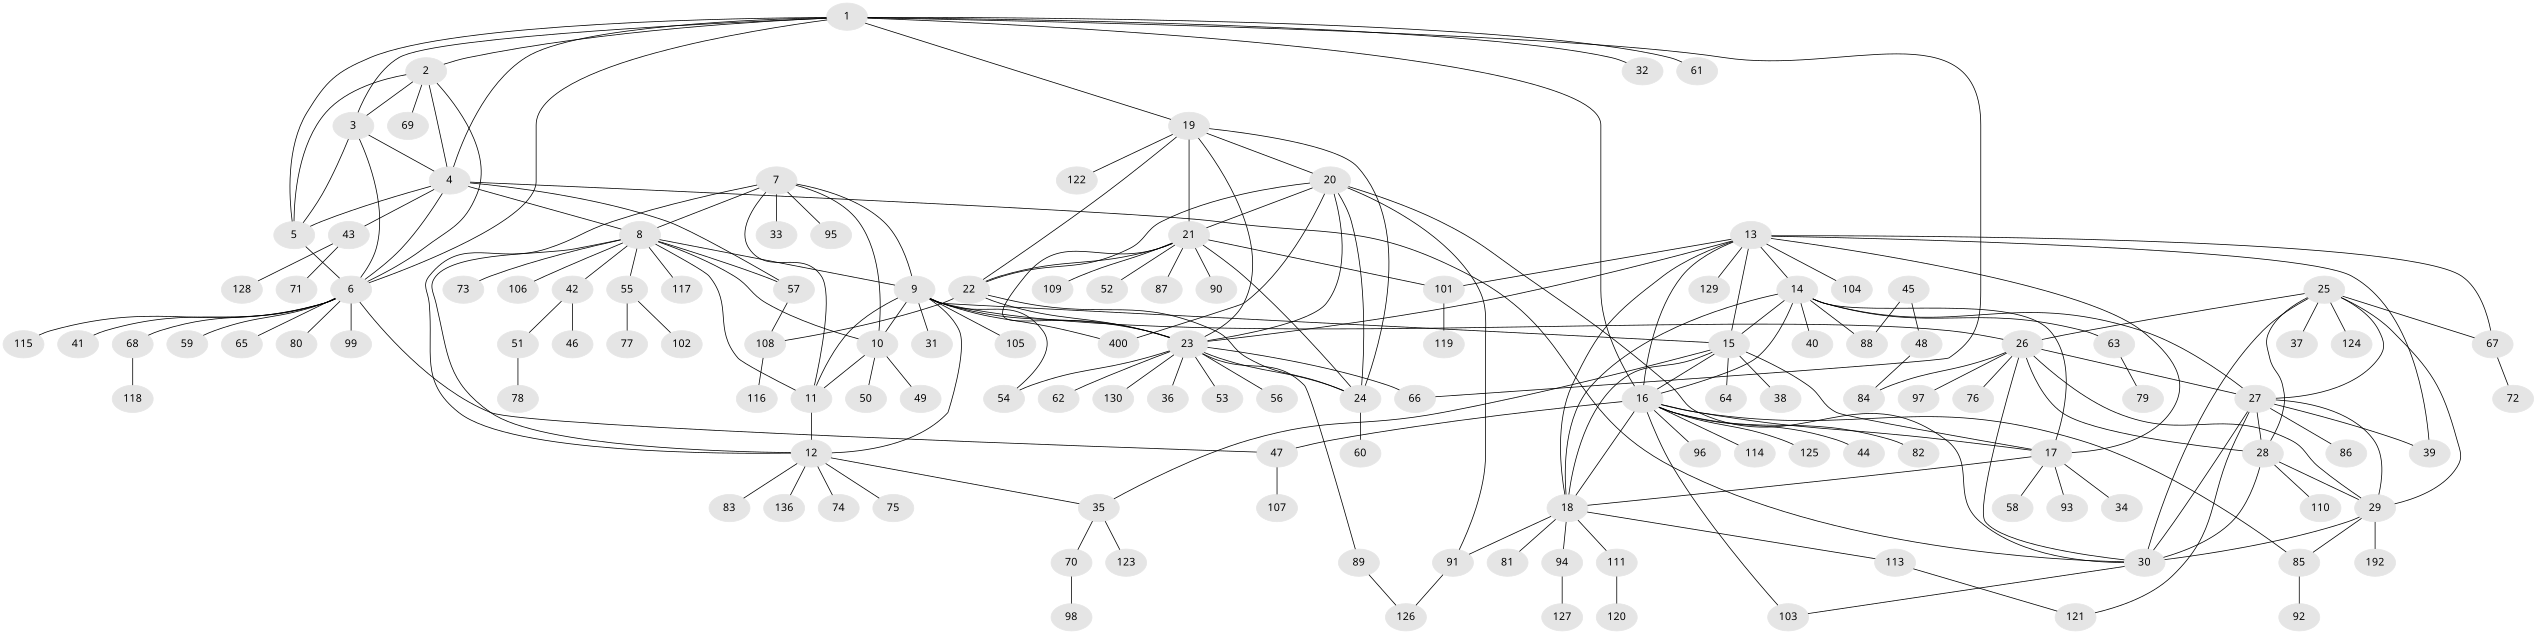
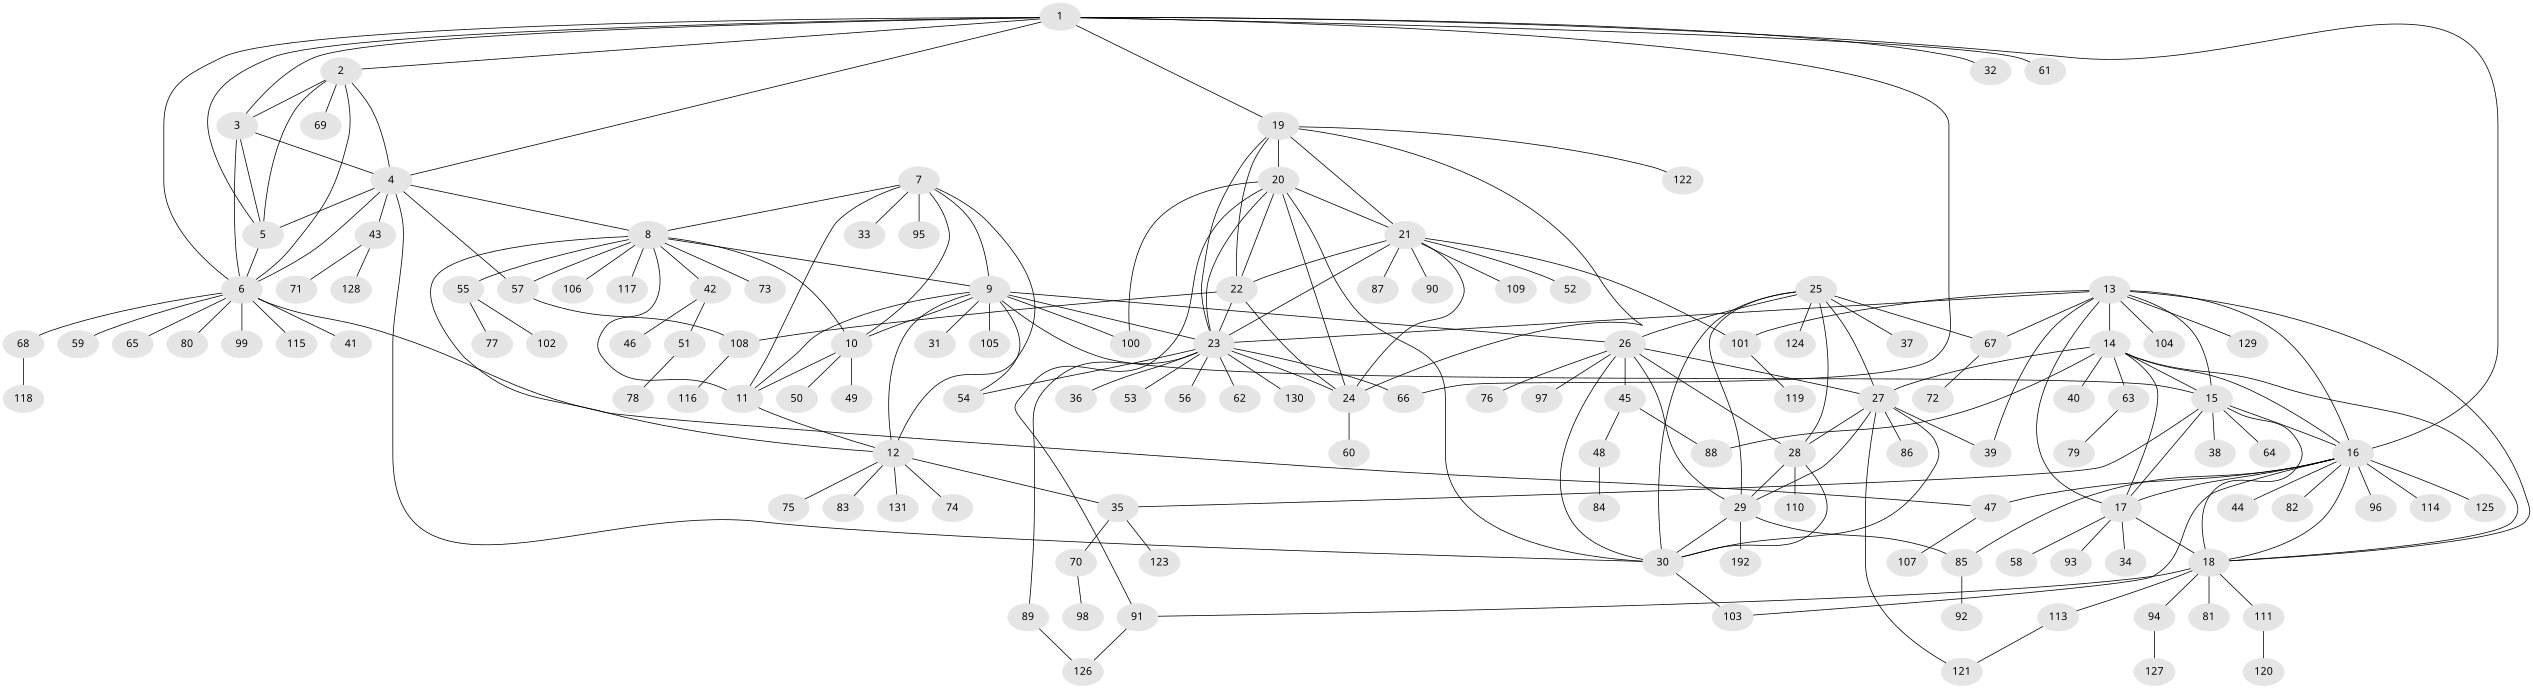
  graph {
    fontname="Noto Sans"
    node [color=gray90 fontname="Noto Sans" style=filled]
    edge [fontname="Noto Sans"]
    1
    2
    3
    4
    5
    6
    16
    19
    32
    61
    66
    69
    8
    30
    43
    57
    41
    47
    59
    65
    68
    80
    99
    115
    17
    18
    44
    82
    85
    96
    103
    114
    125
    23
    20
    21
    22
    24
    122
    9
    10
    11
    12
    42
    55
    73
    106
    117
    71
    128
    108
    107
    118
    7
    33
    95
    15
    26
    31
    54
-   100 [label=400]
+   100
    105
    49
    50
    35
    74
    75
    83
-   131 [label=136]
+   131
    46
    51
    77
    102
    38
    64
    36
    53
    56
    62
    89
    130
    27
    28
    29
    45
    76
    97
    70
    123
    13
    14
    39
    67
    101
    104
    129
    40
    63
    88
    34
    58
    93
    81
    91
    94
    111
    113
    72
    119
    86
    121
    79
    92
    126
    127
    120
    52
    87
    90
    109
    60
    116
    25
    37
    124
    110
    n127 [label=192]
    48
    98
    78
    84
    1 -- 2
    1 -- 3
    1 -- 4
    1 -- 5
    1 -- 6
    1 -- 16
    1 -- 19
    1 -- 32
    1 -- 61
    1 -- 66
    2 -- 3
    2 -- 4
    2 -- 5
    2 -- 6
    2 -- 69
    3 -- 4
    3 -- 5
    3 -- 6
    4 -- 5
    4 -- 6
    4 -- 8
    4 -- 30
    4 -- 43
    4 -- 57
    5 -- 6
    6 -- 41
    6 -- 47
    6 -- 59
    6 -- 65
    6 -- 68
    6 -- 80
    6 -- 99
    6 -- 115
    16 -- 47
    16 -- 17
    16 -- 18
    16 -- 44
    16 -- 82
    16 -- 85
    16 -- 96
    16 -- 103
    16 -- 114
    16 -- 125
    19 -- 23
    19 -- 20
    19 -- 21
    19 -- 22
    19 -- 24
    19 -- 122
    8 -- 57
    8 -- 9
    8 -- 10
    8 -- 11
    8 -- 12
    8 -- 42
    8 -- 55
    8 -- 73
    8 -- 106
    8 -- 117
    30 -- 103
    43 -- 71
    43 -- 128
    57 -- 108
    47 -- 107
    68 -- 118
    17 -- 18
    17 -- 34
    17 -- 58
    17 -- 93
    18 -- 81
    18 -- 91
    18 -- 94
    18 -- 111
    18 -- 113
    85 -- 92
    23 -- 66
    23 -- 24
    23 -- 54
    23 -- 36
    23 -- 53
    23 -- 56
    23 -- 62
    23 -- 89
    23 -- 130
    20 -- 30
    20 -- 23
    20 -- 21
    20 -- 22
    20 -- 24
    20 -- 100
    20 -- 91
    21 -- 23
    21 -- 22
    21 -- 24
    21 -- 101
    21 -- 52
    21 -- 87
    21 -- 90
    21 -- 109
    22 -- 23
    22 -- 24
    22 -- 108
    24 -- 60
    9 -- 23
    9 -- 10
    9 -- 11
    9 -- 12
    9 -- 15
    9 -- 26
    9 -- 31
    9 -- 54
    9 -- 100
    9 -- 105
    10 -- 11
    10 -- 49
    10 -- 50
    11 -- 12
    12 -- 35
    12 -- 74
    12 -- 75
    12 -- 83
    12 -- 131
    42 -- 46
    42 -- 51
    55 -- 77
    55 -- 102
    108 -- 116
    7 -- 8
    7 -- 9
    7 -- 10
    7 -- 11
    7 -- 12
    7 -- 33
    7 -- 95
    15 -- 16
    15 -- 17
    15 -- 18
    15 -- 35
    15 -- 38
    15 -- 64
    26 -- 30
    26 -- 27
    26 -- 28
    26 -- 29
-   26 -- 84
+   26 -- 45
    26 -- 76
    26 -- 97
    35 -- 70
    35 -- 123
    51 -- 78
    89 -- 126
    27 -- 30
    27 -- 28
    27 -- 29
    27 -- 39
    27 -- 86
    27 -- 121
    28 -- 30
    28 -- 29
    28 -- 110
    29 -- 30
    29 -- 85
    29 -- n127
    45 -- 88
    45 -- 48
    70 -- 98
    13 -- 16
    13 -- 17
    13 -- 18
    13 -- 23
    13 -- 15
    13 -- 14
    13 -- 39
    13 -- 67
    13 -- 101
    13 -- 104
    13 -- 129
    14 -- 16
    14 -- 17
    14 -- 18
    14 -- 15
    14 -- 27
    14 -- 40
    14 -- 63
    14 -- 88
    67 -- 72
    101 -- 119
    63 -- 79
    91 -- 126
    94 -- 127
    111 -- 120
    113 -- 121
    25 -- 30
    25 -- 26
    25 -- 27
    25 -- 28
    25 -- 29
    25 -- 67
    25 -- 37
    25 -- 124
    48 -- 84
  }
